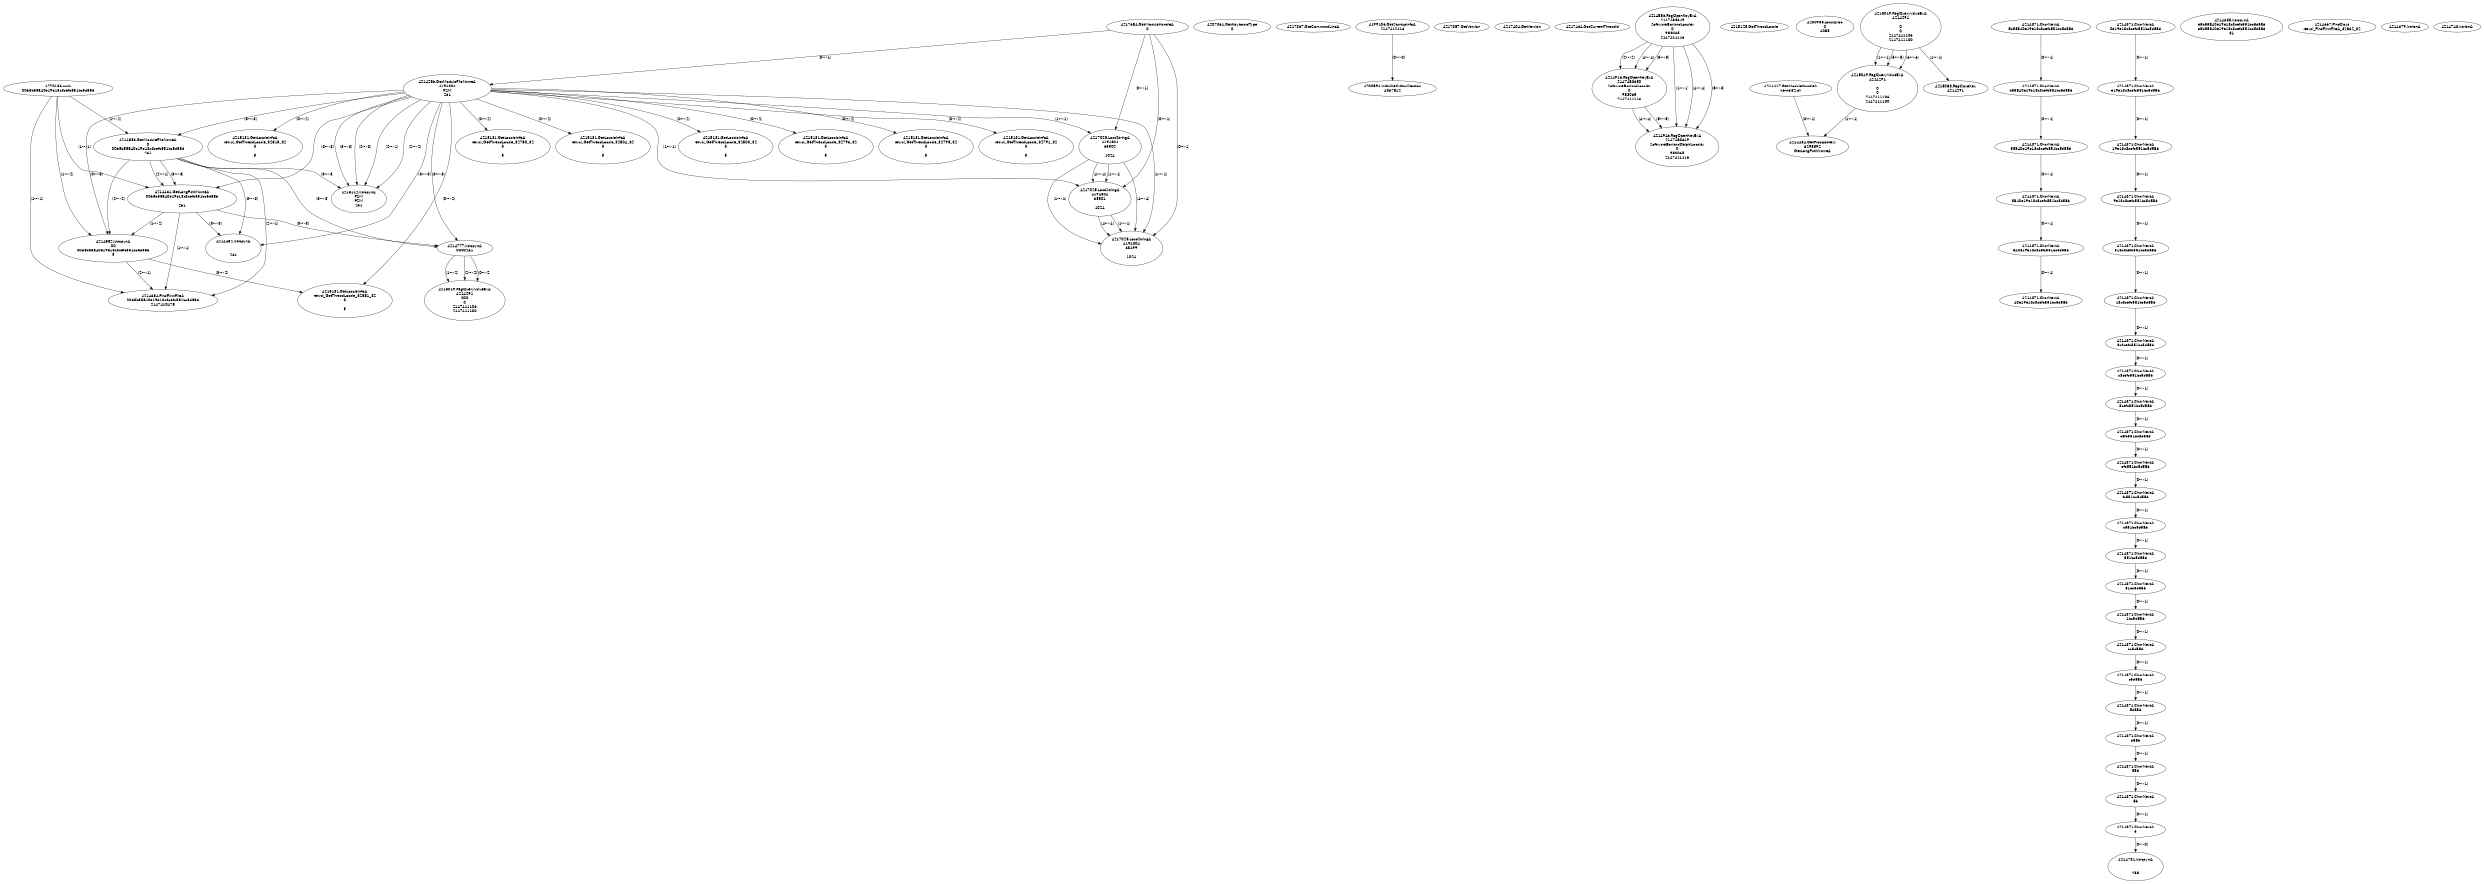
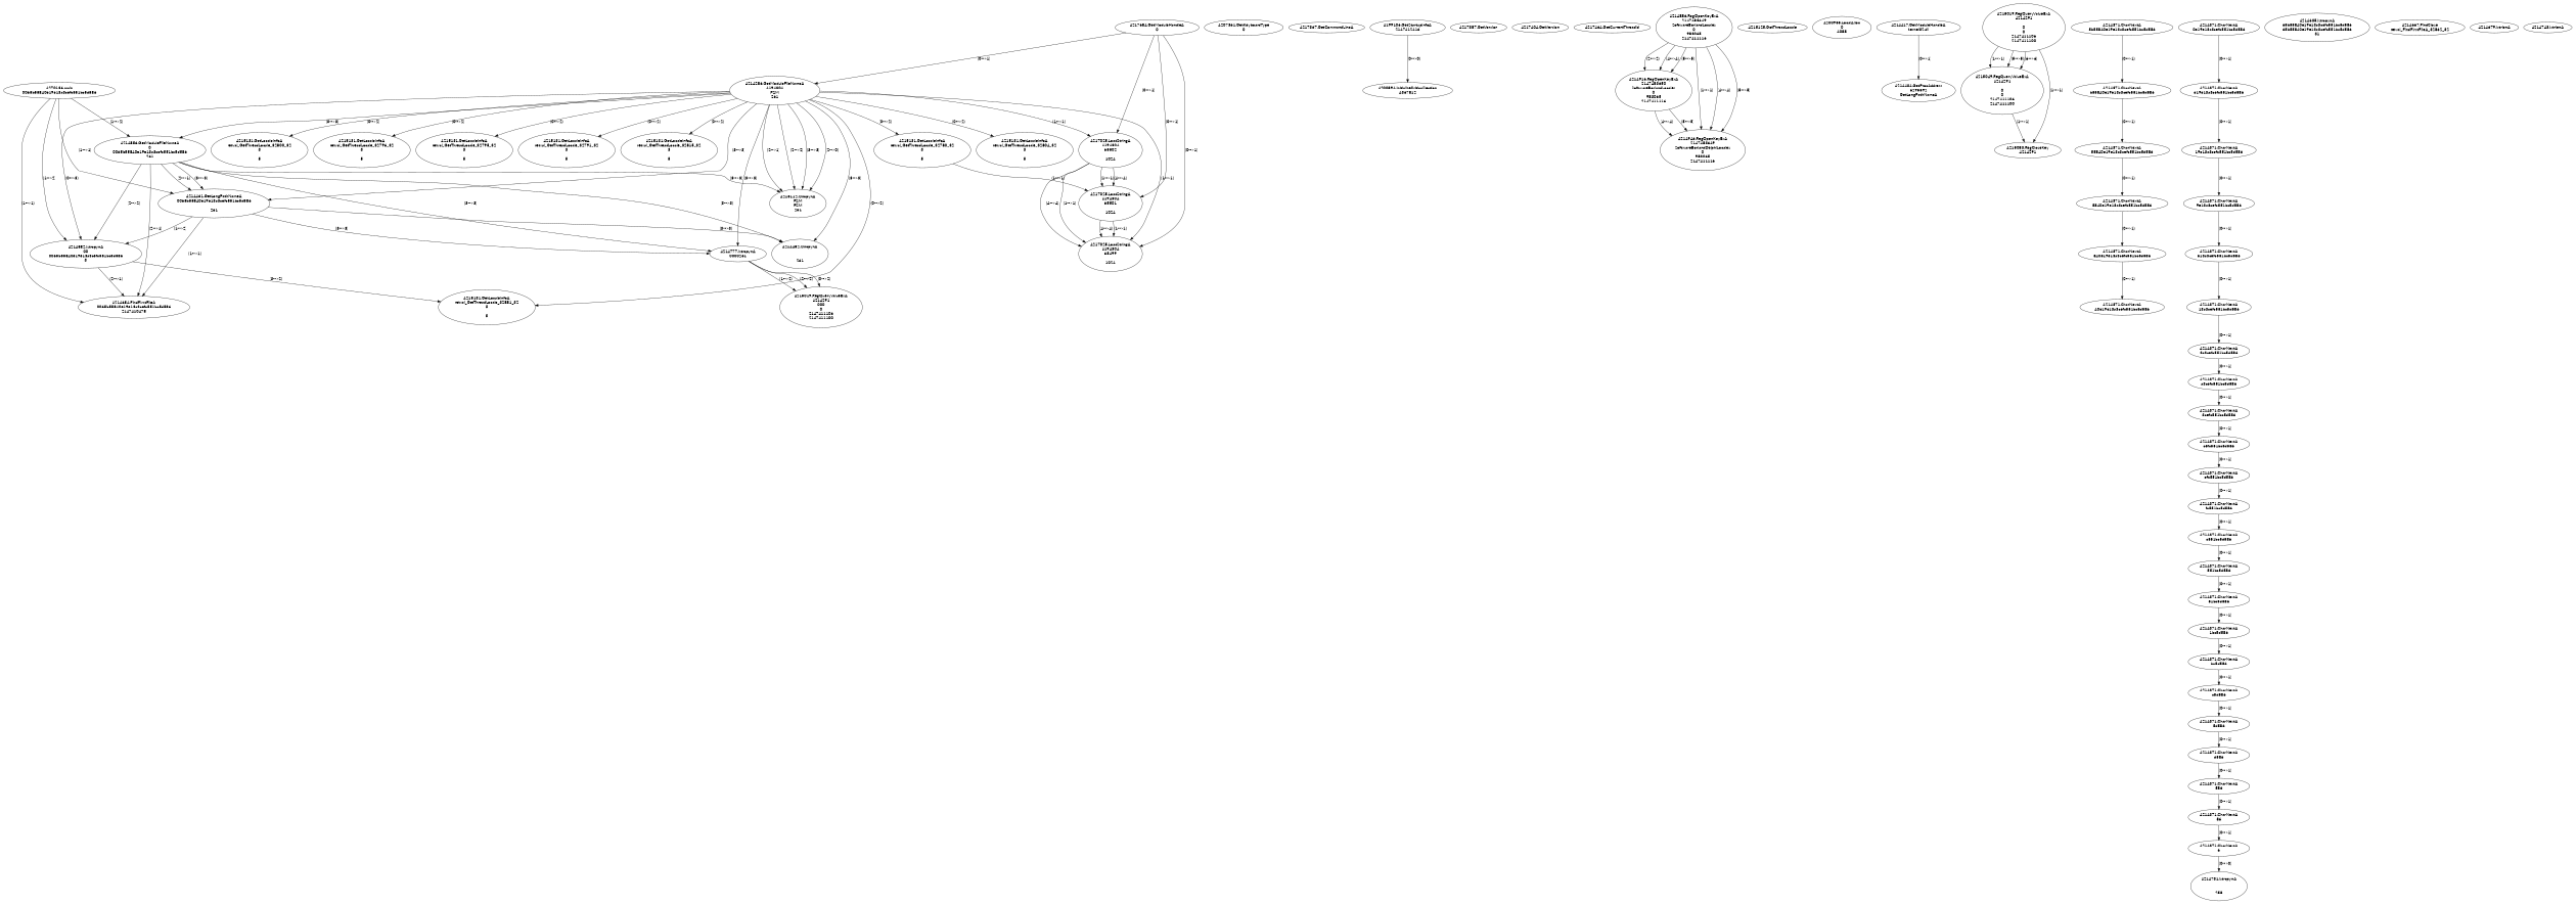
  digraph {
    fontname=Lato
    node [fontname=Lato]
    edge [fontname=Lato]
    n1 [label="4270136.main\n0065b55840e19e13a3cefc551bc5d586"]
    n2 [label="4214856.GetModuleFileNameA\n0\n0065b55840e19e13a3cefc551bc5d586\n261"]
    n3 [label="4214461.GetLongPathNameA\n0065b55840e19e13a3cefc551bc5d586\n\n261"]
    n4 [label="4214582.lstrcpynA\n00\n0065b55840e19e13a3cefc551bc5d586\n3"]
    n5 [label="4214654.FindFirstFileA\n0065b55840e19e13a3cefc551bc5d586\n2147410478"]
    n6 [label="4215112.lstrcpynA\nPZM\nPZM\n261"]
    n7 [label="4214482.lstrcpynA\n\n\n261"]
    n8 [label="4214777.lstrcpynA\n0000261"]
    n9 [label="4215131.GetLocaleInfoA\nretval_GetThreadLocale_32881_32\n3\n\n5"]
    n10 [label="4217684.GetModuleHandleA\n0"]
    n11 [label="4214286.GetModuleFileNameA\n4194304\nPZM\n261"]
    n12 [label="4217025.LoadStringA\n4194304\n65502\n\n1024"]
    n13 [label="4217025.LoadStringA\n4194304\n65501\n\n1024"]
    n14 [label="4217025.LoadStringA\n4194304\n65499\n\n1024"]
    n15 [label="4215131.GetLocaleInfoA\nretval_GetThreadLocale_32780_32\n3\n\n5"]
    n16 [label="4215131.GetLocaleInfoA\nretval_GetThreadLocale_32804_32\n3\n\n5"]
    n17 [label="4215131.GetLocaleInfoA\nretval_GetThreadLocale_32800_32\n3\n\n5"]
    n18 [label="4215131.GetLocaleInfoA\nretval_GetThreadLocale_32796_32\n3\n\n5"]
    n19 [label="4215131.GetLocaleInfoA\nretval_GetThreadLocale_32795_32\n3\n\n5"]
    n20 [label="4215131.GetLocaleInfoA\nretval_GetThreadLocale_32791_32\n3\n\n5"]
    n21 [label="4215131.GetLocaleInfoA\nretval_GetThreadLocale_32815_32\n3\n\n5"]
    n22 [label="4207361.GetKeyboardType\n0"]
    n23 [label="4217367.GetCommandLineA\n"]
    n24 [label="4199106.GetStartupInfoA\n2147412416"]
    n25 [label="4200894.InitializeCriticalSection\n4367812"]
    n26 [label="4217387.GetVersion\n"]
    n27 [label="4217404.GetVersion\n"]
    n28 [label="4217464.GetCurrentThreadId\n"]
    n29 [label="4215019.RegQueryValueExA\n4214291\n000\n0\n2147411106\n2147411100"]
    n30 [label="4214886.RegOpenKeyExA\n2147483649\nSoftware\Borland\Locales\n0\n983065\n2147411116"]
    n31 [label="4214916.RegOpenKeyExA\n2147483650\nSoftware\Borland\Locales\n0\n983065\n2147411116"]
    n32 [label="4214946.RegOpenKeyExA\n2147483649\nSoftware\Borland\Delphi\Locales\n0\n983065\n2147411116"]
    n33 [label="4215125.GetThreadLocale\n"]
    n34 [label="4200955.LocalAlloc\n0\n4088"]
    n35 [label="4214417.GetModuleHandleA\nkernel32.dll"]
    n36 [label="4214434.GetProcAddress\n6295592\nGetLongPathNameA"]
    n37 [label="4215019.RegQueryValueExA\n4214291\n\n0\n0\n2147411106\n2147411100"]
    n38 [label="4215049.RegQueryValueExA\n4214291\n\n0\n0\n2147411106\n2147411100"]
    n39 [label="4215083.RegCloseKey\n4214291"]
    n40 [label="4214371.CharNextA\n5b55840e19e13a3cefc551bc5d586"]
    n41 [label="4214371.CharNextA\nb55840e19e13a3cefc551bc5d586"]
    n42 [label="4214371.CharNextA\n55840e19e13a3cefc551bc5d586"]
    n43 [label="4214371.CharNextA\n5840e19e13a3cefc551bc5d586"]
    n44 [label="4214371.CharNextA\n840e19e13a3cefc551bc5d586"]
    n45 [label="4214371.CharNextA\n40e19e13a3cefc551bc5d586"]
    n46 [label="4214371.CharNextA\n0e19e13a3cefc551bc5d586"]
    n47 [label="4214371.CharNextA\ne19e13a3cefc551bc5d586"]
    n48 [label="4214371.CharNextA\n19e13a3cefc551bc5d586"]
    n49 [label="4214371.CharNextA\n9e13a3cefc551bc5d586"]
    n50 [label="4214371.CharNextA\ne13a3cefc551bc5d586"]
    n51 [label="4214371.CharNextA\n13a3cefc551bc5d586"]
    n52 [label="4214371.CharNextA\n3a3cefc551bc5d586"]
    n53 [label="4214371.CharNextA\na3cefc551bc5d586"]
    n54 [label="4214371.CharNextA\n3cefc551bc5d586"]
    n55 [label="4214371.CharNextA\ncefc551bc5d586"]
    n56 [label="4214371.CharNextA\nefc551bc5d586"]
    n57 [label="4214371.CharNextA\nfc551bc5d586"]
    n58 [label="4214371.CharNextA\nc551bc5d586"]
    n59 [label="4214371.CharNextA\n551bc5d586"]
    n60 [label="4214371.CharNextA\n51bc5d586"]
    n61 [label="4214371.CharNextA\n1bc5d586"]
    n62 [label="4214371.CharNextA\nbc5d586"]
    n63 [label="4214371.CharNextA\nc5d586"]
    n64 [label="4214371.CharNextA\n5d586"]
    n65 [label="4214371.CharNextA\nd586"]
    n66 [label="4214371.CharNextA\n586"]
    n67 [label="4214371.CharNextA\n86"]
    n68 [label="4214371.CharNextA\n6"]
    n69 [label="4214731.lstrcpynA\n\n\n258"]
    n70 [label="4214635.lstrcpynA\n65b55840e19e13a3cefc551bc5d586\n65b55840e19e13a3cefc551bc5d586\n31"]
    n71 [label="4214667.FindClose\nretval_FindFirstFileA_32862_32"]
    n72 [label="4214679.lstrlenA\n"]
    n73 [label="4214743.lstrlenA\n"]
    n1 -> n2 [label="(1-->2)"]
    n1 -> n3 [label="(1-->1)"]
    n1 -> n4 [label="(1-->2)"]
    n1 -> n5 [label="(1-->1)"]
    n2 -> n3 [label="(2-->1)"]
    n2 -> n3 [label="(3-->3)"]
    n2 -> n4 [label="(2-->2)"]
    n2 -> n5 [label="(2-->1)"]
    n2 -> n6 [label="(3-->3)"]
    n2 -> n7 [label="(3-->3)"]
    n2 -> n8 [label="(3-->3)"]
    n3 -> n4 [label="(1-->2)"]
    n3 -> n5 [label="(1-->1)"]
    n3 -> n7 [label="(3-->3)"]
    n3 -> n8 [label="(3-->3)"]
    n4 -> n5 [label="(2-->1)"]
    n4 -> n9 [label="(3-->2)"]
    n8 -> n29 [label="(1-->2)"]
    n8 -> n29 [label="(2-->2)"]
    n8 -> n29 [label="(0-->2)"]
    n10 -> n11 [label="(0-->1)"]
    n10 -> n12 [label="(0-->1)"]
    n10 -> n13 [label="(0-->1)"]
    n10 -> n14 [label="(0-->1)"]
    n11 -> n2 [label="(3-->3)"]
    n11 -> n3 [label="(3-->3)"]
    n11 -> n4 [label="(0-->3)"]
    n11 -> n6 [label="(2-->1)"]
    n11 -> n6 [label="(2-->2)"]
    n11 -> n6 [label="(3-->3)"]
    n11 -> n6 [label="(2-->0)"]
    n11 -> n7 [label="(3-->3)"]
    n11 -> n8 [label="(3-->3)"]
    n11 -> n9 [label="(0-->2)"]
    n11 -> n12 [label="(1-->1)"]
-   n11 -> n13 [label="(1-->1)"]
+   n15 -> n13 [label="(1-->1)"]
    n11 -> n14 [label="(1-->1)"]
    n11 -> n15 [label="(0-->2)"]
    n11 -> n16 [label="(0-->2)"]
    n11 -> n17 [label="(0-->2)"]
    n11 -> n18 [label="(0-->2)"]
    n11 -> n19 [label="(0-->2)"]
    n11 -> n20 [label="(0-->2)"]
    n11 -> n21 [label="(0-->2)"]
    n12 -> n13 [label="(1-->1)"]
    n12 -> n13 [label="(4-->4)"]
    n12 -> n14 [label="(1-->1)"]
    n12 -> n14 [label="(4-->4)"]
    n13 -> n14 [label="(1-->1)"]
    n13 -> n14 [label="(4-->4)"]
    n24 -> n25 [label="(0-->0)"]
    n30 -> n31 [label="(2-->2)"]
    n30 -> n31 [label="(4-->4)"]
    n30 -> n31 [label="(5-->5)"]
    n30 -> n32 [label="(1-->1)"]
    n30 -> n32 [label="(4-->4)"]
    n30 -> n32 [label="(5-->5)"]
    n31 -> n32 [label="(4-->4)"]
    n31 -> n32 [label="(5-->5)"]
    n35 -> n36 [label="(0-->1)"]
    n37 -> n38 [label="(1-->1)"]
    n37 -> n38 [label="(5-->5)"]
    n37 -> n38 [label="(6-->6)"]
    n37 -> n39 [label="(1-->1)"]
-   n38 -> n36 [label="(1-->1)"]
+   n38 -> n39 [label="(1-->1)"]
    n40 -> n41 [label="(0-->1)"]
    n41 -> n42 [label="(0-->1)"]
    n42 -> n43 [label="(0-->1)"]
    n43 -> n44 [label="(0-->1)"]
    n44 -> n45 [label="(0-->1)"]
    n46 -> n47 [label="(0-->1)"]
    n47 -> n48 [label="(0-->1)"]
    n48 -> n49 [label="(0-->1)"]
    n49 -> n50 [label="(0-->1)"]
    n50 -> n51 [label="(0-->1)"]
    n51 -> n52 [label="(0-->1)"]
    n52 -> n53 [label="(0-->1)"]
    n53 -> n54 [label="(0-->1)"]
    n54 -> n55 [label="(0-->1)"]
    n55 -> n56 [label="(0-->1)"]
    n56 -> n57 [label="(0-->1)"]
    n57 -> n58 [label="(0-->1)"]
    n58 -> n59 [label="(0-->1)"]
    n59 -> n60 [label="(0-->1)"]
    n60 -> n61 [label="(0-->1)"]
    n61 -> n62 [label="(0-->1)"]
    n62 -> n63 [label="(0-->1)"]
    n63 -> n64 [label="(0-->1)"]
    n64 -> n65 [label="(0-->1)"]
    n65 -> n66 [label="(0-->1)"]
    n66 -> n67 [label="(0-->1)"]
    n67 -> n68 [label="(0-->1)"]
    n68 -> n69 [label="(0-->0)"]
  }
